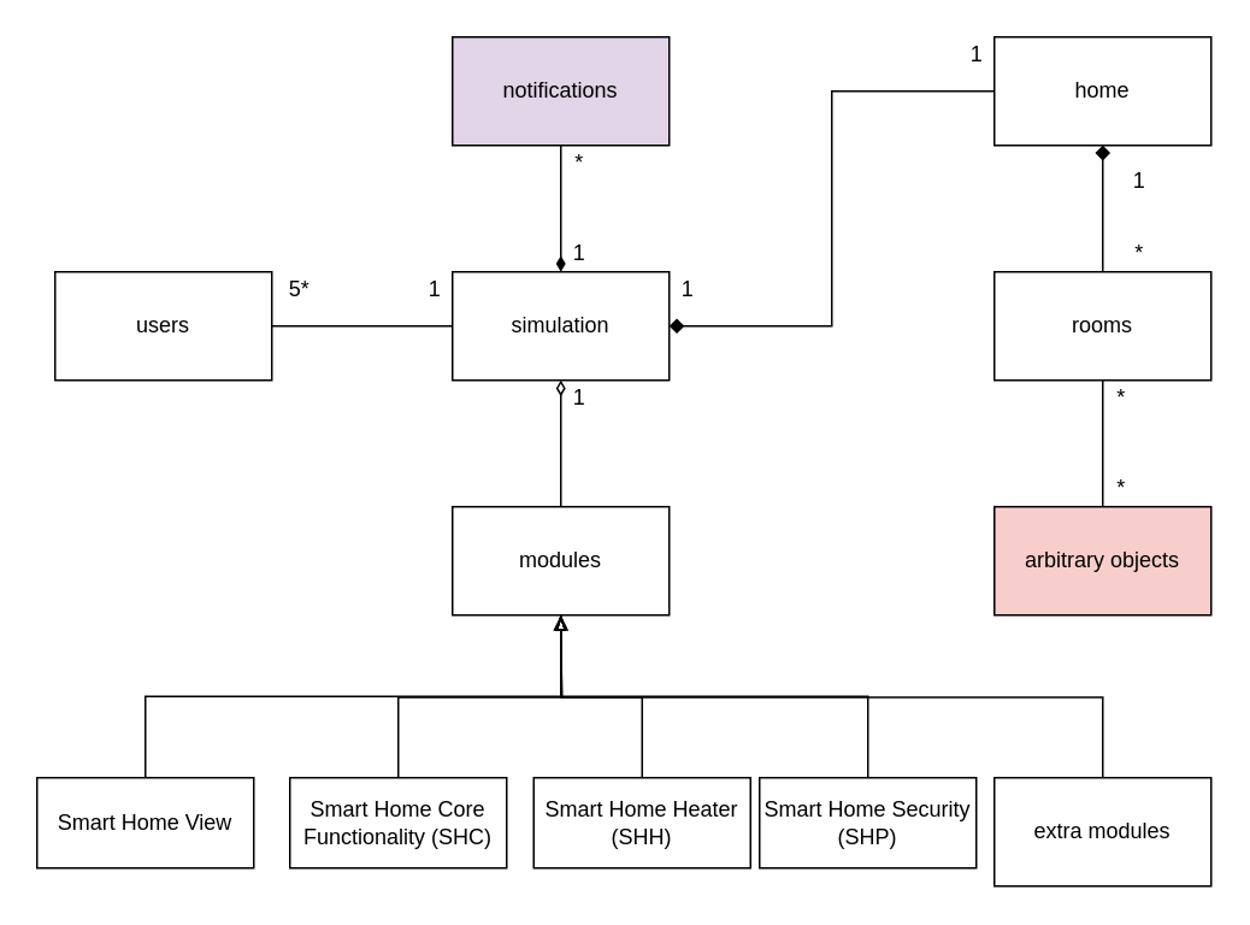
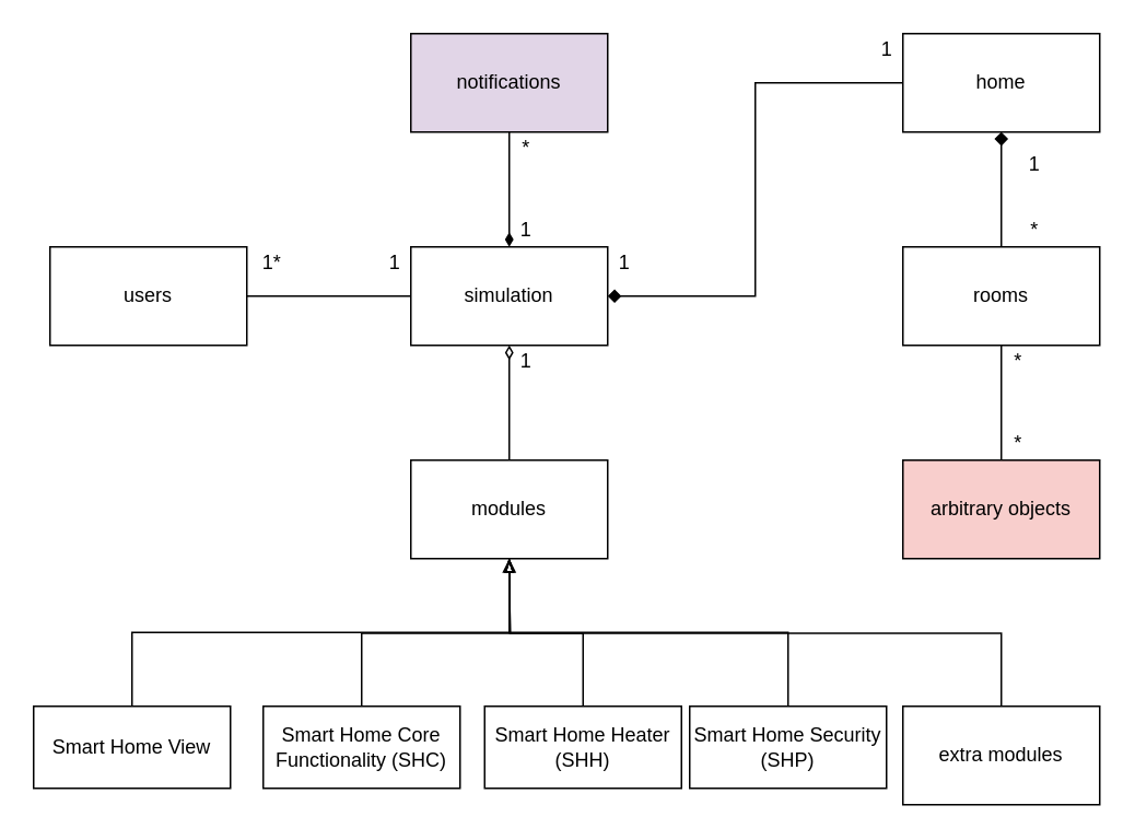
  <mxCell id="0" />
  <mxCell id="1" parent="0" />
  <mxCell id="2" value="users" style="rounded=0;whiteSpace=wrap;html=1;" parent="1" vertex="1"><mxGeometry x="30" y="150" width="120" height="60" as="geometry" /></mxCell>
  <mxCell id="3" style="edgeStyle=orthogonalEdgeStyle;rounded=0;orthogonalLoop=1;jettySize=auto;html=1;exitX=0.5;exitY=1;exitDx=0;exitDy=0;entryX=0.5;entryY=0;entryDx=0;entryDy=0;endArrow=none;endFill=0;startArrow=diamondThin;startFill=0;" parent="1" source="6" target="9" edge="1"><mxGeometry relative="1" as="geometry" /></mxCell>
  <mxCell id="4" style="edgeStyle=orthogonalEdgeStyle;rounded=0;orthogonalLoop=1;jettySize=auto;html=1;exitX=0;exitY=0.5;exitDx=0;exitDy=0;entryX=1;entryY=0.5;entryDx=0;entryDy=0;endArrow=none;endFill=0;" parent="1" source="6" target="2" edge="1"><mxGeometry relative="1" as="geometry" /></mxCell>
  <mxCell id="5" style="edgeStyle=orthogonalEdgeStyle;rounded=0;orthogonalLoop=1;jettySize=auto;html=1;exitX=1;exitY=0.5;exitDx=0;exitDy=0;entryX=0;entryY=0.5;entryDx=0;entryDy=0;endArrow=none;endFill=0;startArrow=diamond;startFill=1;" parent="1" source="6" target="22" edge="1"><mxGeometry relative="1" as="geometry" /></mxCell>
  <mxCell id="6" value="simulation" style="rounded=0;whiteSpace=wrap;html=1;" parent="1" vertex="1"><mxGeometry x="250" y="150" width="120" height="60" as="geometry" /></mxCell>
  <mxCell id="7" style="edgeStyle=orthogonalEdgeStyle;rounded=0;orthogonalLoop=1;jettySize=auto;html=1;exitX=0.5;exitY=1;exitDx=0;exitDy=0;entryX=0.5;entryY=0;entryDx=0;entryDy=0;endArrow=diamondThin;endFill=1;startArrow=none;startFill=0;" parent="1" source="8" target="6" edge="1"><mxGeometry relative="1" as="geometry" /></mxCell>
  <mxCell id="8" value="notifications" style="rounded=0;whiteSpace=wrap;html=1;fillColor=#e1d5e7;" parent="1" vertex="1"><mxGeometry x="250" y="20" width="120" height="60" as="geometry" /></mxCell>
  <mxCell id="9" value="modules" style="rounded=0;whiteSpace=wrap;html=1;" parent="1" vertex="1"><mxGeometry x="250" y="280" width="120" height="60" as="geometry" /></mxCell>
  <mxCell id="10" style="edgeStyle=orthogonalEdgeStyle;rounded=0;orthogonalLoop=1;jettySize=auto;html=1;exitX=0.5;exitY=0;exitDx=0;exitDy=0;endArrow=block;endFill=0;" parent="1" source="11" target="9" edge="1"><mxGeometry relative="1" as="geometry" /></mxCell>
  <mxCell id="11" value="Smart Home View" style="rounded=0;whiteSpace=wrap;html=1;" parent="1" vertex="1"><mxGeometry x="20" y="430" width="120" height="50" as="geometry" /></mxCell>
  <mxCell id="12" style="edgeStyle=orthogonalEdgeStyle;rounded=0;orthogonalLoop=1;jettySize=auto;html=1;exitX=0.5;exitY=0;exitDx=0;exitDy=0;endArrow=blockThin;endFill=0;" parent="1" source="13" edge="1"><mxGeometry relative="1" as="geometry"><mxPoint x="310" y="340" as="targetPoint" /></mxGeometry></mxCell>
  <mxCell id="13" value="Smart Home Core Functionality (SHC)" style="rounded=0;whiteSpace=wrap;html=1;" parent="1" vertex="1"><mxGeometry x="160" y="430" width="120" height="50" as="geometry" /></mxCell>
  <mxCell id="14" value="Smart Home Heater (SHH)" style="whiteSpace=wrap;html=1;" parent="1" vertex="1"><mxGeometry x="295" y="430" width="120" height="50" as="geometry" /></mxCell>
  <mxCell id="15" style="edgeStyle=orthogonalEdgeStyle;rounded=0;orthogonalLoop=1;jettySize=auto;html=1;exitX=0.5;exitY=0;exitDx=0;exitDy=0;entryX=0.5;entryY=1;entryDx=0;entryDy=0;endArrow=blockThin;endFill=0;" parent="1" source="16" target="9" edge="1"><mxGeometry relative="1" as="geometry" /></mxCell>
  <mxCell id="16" value="Smart Home Security (SHP)" style="whiteSpace=wrap;html=1;" parent="1" vertex="1"><mxGeometry x="420" y="430" width="120" height="50" as="geometry" /></mxCell>
  <mxCell id="17" style="edgeStyle=orthogonalEdgeStyle;rounded=0;orthogonalLoop=1;jettySize=auto;html=1;exitX=0.5;exitY=1;exitDx=0;exitDy=0;entryX=0.5;entryY=0;entryDx=0;entryDy=0;endArrow=none;endFill=0;" parent="1" source="18" target="20" edge="1"><mxGeometry relative="1" as="geometry" /></mxCell>
  <mxCell id="18" value="rooms" style="whiteSpace=wrap;html=1;" parent="1" vertex="1"><mxGeometry x="550" y="150" width="120" height="60" as="geometry" /></mxCell>
  <mxCell id="19" style="edgeStyle=orthogonalEdgeStyle;rounded=0;orthogonalLoop=1;jettySize=auto;html=1;exitX=0.5;exitY=0;exitDx=0;exitDy=0;endArrow=blockThin;endFill=0;" parent="1" source="14" edge="1"><mxGeometry relative="1" as="geometry"><mxPoint x="310" y="340" as="targetPoint" /></mxGeometry></mxCell>
  <mxCell id="20" value="arbitrary objects" style="whiteSpace=wrap;html=1;fillColor=#f8cecc;" parent="1" vertex="1"><mxGeometry x="550" y="280" width="120" height="60" as="geometry" /></mxCell>
  <mxCell id="21" style="edgeStyle=orthogonalEdgeStyle;rounded=0;orthogonalLoop=1;jettySize=auto;html=1;exitX=0.5;exitY=1;exitDx=0;exitDy=0;entryX=0.5;entryY=0;entryDx=0;entryDy=0;endArrow=none;endFill=0;startArrow=diamond;startFill=1;" parent="1" source="22" target="18" edge="1"><mxGeometry relative="1" as="geometry" /></mxCell>
  <mxCell id="22" value="home" style="whiteSpace=wrap;html=1;" parent="1" vertex="1"><mxGeometry x="550" y="20" width="120" height="60" as="geometry" /></mxCell>
  <mxCell id="23" style="edgeStyle=orthogonalEdgeStyle;rounded=0;orthogonalLoop=1;jettySize=auto;html=1;exitX=0.5;exitY=0;exitDx=0;exitDy=0;endArrow=blockThin;endFill=0;" parent="1" source="24" edge="1"><mxGeometry relative="1" as="geometry"><mxPoint x="310" y="340" as="targetPoint" /></mxGeometry></mxCell>
  <mxCell id="24" value="extra modules" style="whiteSpace=wrap;html=1;" parent="1" vertex="1"><mxGeometry x="550" y="430" width="120" height="60" as="geometry" /></mxCell>
- <mxCell id="25" value="5*" style="text;html=1;align=center;verticalAlign=middle;resizable=0;points=[];autosize=1;" parent="1" vertex="1"><mxGeometry x="150" y="150" width="30" height="20" as="geometry" /></mxCell>
+ <mxCell id="25" value="1*" style="text;html=1;align=center;verticalAlign=middle;resizable=0;points=[];autosize=1;" parent="1" vertex="1"><mxGeometry x="150" y="150" width="30" height="20" as="geometry" /></mxCell>
  <mxCell id="26" value="1" style="text;html=1;align=center;verticalAlign=middle;resizable=0;points=[];autosize=1;" parent="1" vertex="1"><mxGeometry x="230" y="150" width="20" height="20" as="geometry" /></mxCell>
  <mxCell id="27" value="*" style="text;html=1;align=center;verticalAlign=middle;resizable=0;points=[];autosize=1;" parent="1" vertex="1"><mxGeometry x="310" y="80" width="20" height="20" as="geometry" /></mxCell>
  <mxCell id="28" value="1" style="text;html=1;align=center;verticalAlign=middle;resizable=0;points=[];autosize=1;" parent="1" vertex="1"><mxGeometry x="310" y="210" width="20" height="20" as="geometry" /></mxCell>
  <mxCell id="29" value="1" style="text;html=1;align=center;verticalAlign=middle;resizable=0;points=[];autosize=1;" parent="1" vertex="1"><mxGeometry x="310" y="130" width="20" height="20" as="geometry" /></mxCell>
  <mxCell id="30" value="1" style="text;html=1;align=center;verticalAlign=middle;resizable=0;points=[];autosize=1;" parent="1" vertex="1"><mxGeometry x="370" y="150" width="20" height="20" as="geometry" /></mxCell>
  <mxCell id="31" value="1" style="text;html=1;align=center;verticalAlign=middle;resizable=0;points=[];autosize=1;" parent="1" vertex="1"><mxGeometry x="530" y="20" width="20" height="20" as="geometry" /></mxCell>
  <mxCell id="32" value="1" style="text;html=1;align=center;verticalAlign=middle;resizable=0;points=[];autosize=1;" parent="1" vertex="1"><mxGeometry x="620" y="90" width="20" height="20" as="geometry" /></mxCell>
  <mxCell id="33" value="*" style="text;html=1;align=center;verticalAlign=middle;resizable=0;points=[];autosize=1;" parent="1" vertex="1"><mxGeometry x="620" y="130" width="20" height="20" as="geometry" /></mxCell>
  <mxCell id="34" value="*" style="text;html=1;align=center;verticalAlign=middle;resizable=0;points=[];autosize=1;" parent="1" vertex="1"><mxGeometry x="610" y="210" width="20" height="20" as="geometry" /></mxCell>
  <mxCell id="35" value="*" style="text;html=1;align=center;verticalAlign=middle;resizable=0;points=[];autosize=1;" parent="1" vertex="1"><mxGeometry x="610" y="260" width="20" height="20" as="geometry" /></mxCell>
